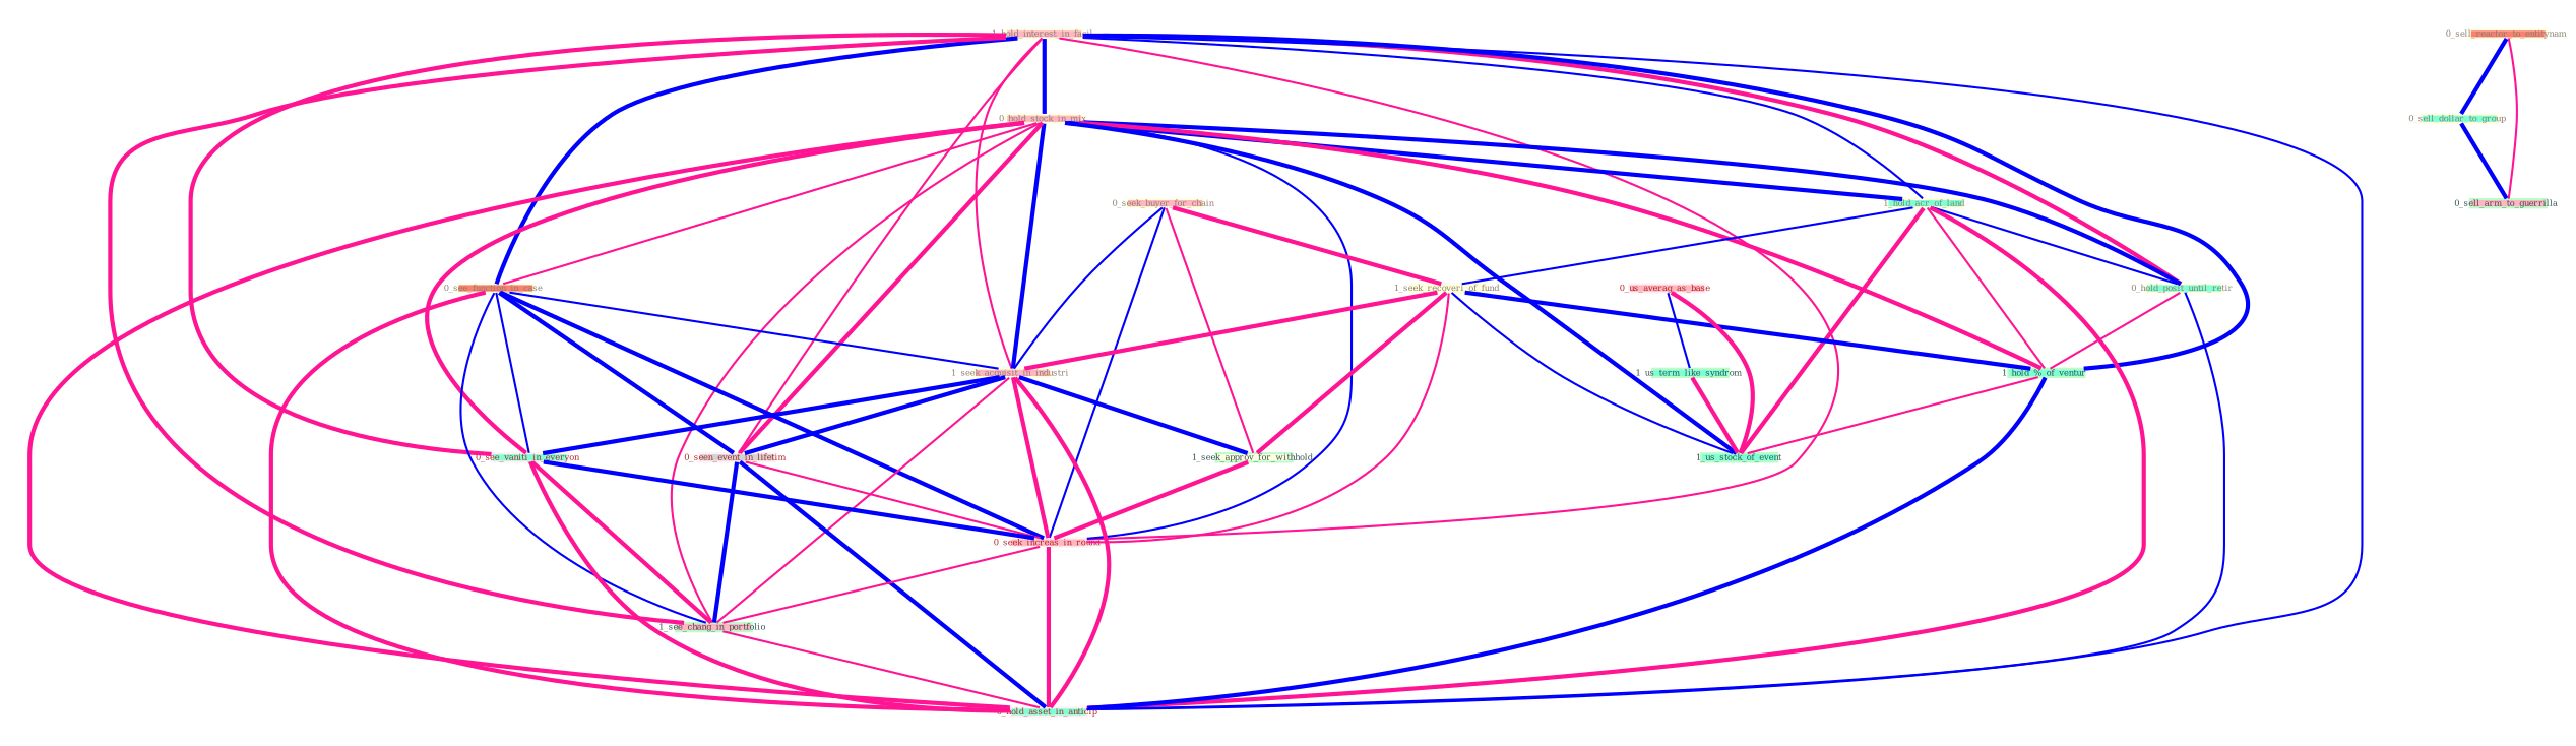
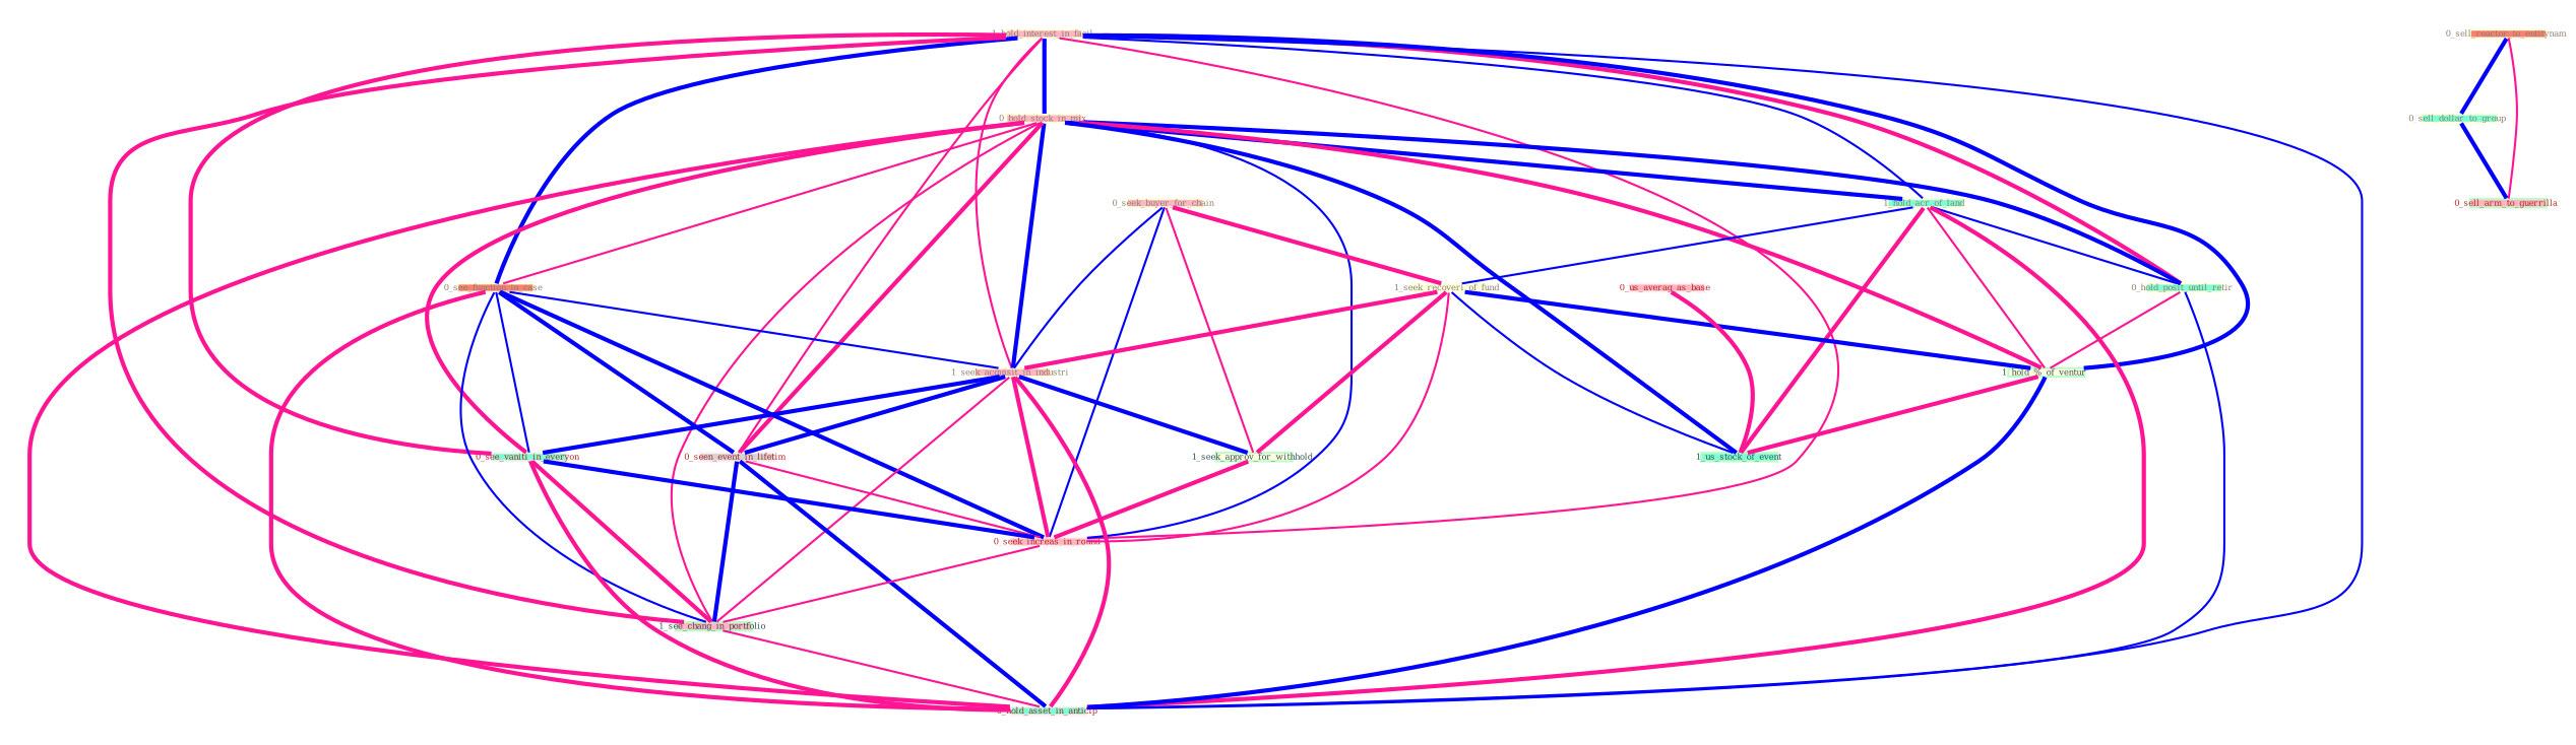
  graph {
    node [color="#ffffe0" fillcolor=lightpink fixedsize=true fontcolor="#8b7d6b" fontsize=4 shape=polygon style=filled]
    edge [color=deeppink style=bold w=1]
    "1_hold_interest_in_facil " [height=.06 width=.5]
    "0_hold_stock_in_mix " [height=.06 width=.5]
    "0_sell_reactor_to_entitynam " [fillcolor=salmon height=.06 width=.5]
    "1_hold_acr_of_land " [fillcolor=aquamarine height=.06 width=.5]
    "0_hold_posit_until_retir " [fillcolor=aquamarine height=.06 width=.5]
    "0_sell_dollar_to_group " [fillcolor=aquamarine height=.06 width=.5]
    "0_seek_buyer_for_chain " [height=.06 width=.5]
    "0_see_function_in_case " [fillcolor=salmon height=.06 width=.5]
    "1_seek_recoveri_of_fund " [fillcolor=lightyellow height=.06 width=.5]
    "1_seek_acquisit_in_industri " [height=.06 width=.5]
    "0_seen_event_in_lifetim " [color="#fff0f5" fillcolor=lightgrey fontcolor="#b22222" height=.06 width=.5]
    "0_us_averag_as_base " [color="#fff0f5" fontcolor="#b22222" height=.06 width=.5]
    "0_see_vaniti_in_everyon " [color="#fff0f5" fillcolor=aquamarine fontcolor="#b22222" height=.06 width=.5]
    "0_seek_increas_in_round " [color="#fff0f5" fontcolor="#b22222" height=.06 width=.5]
    "0_hold_asset_in_anticip " [color="#fff0f5" fillcolor=aquamarine fontcolor="#b22222" height=.06 width=.5]
-   "1_hold_%_of_ventur " [color="#BDFCC9" fillcolor=aquamarine fontcolor="#2f4f4f" height=.06 width=.5]
+   "1_hold_%_of_ventur " [color="#BDFCC9" fillcolor=lightyellow fontcolor="#2f4f4f" height=.06 width=.5]
    "1_see_chang_in_portfolio " [color="#BDFCC9" fontcolor="#2f4f4f" height=.06 width=.5]
    n18 [color="#BDFCC9" fillcolor=aquamarine fontcolor="#2f4f4f" height=.06 label="1_us_stock_of_event" width=.5]
-   "0_sell_arm_to_guerrilla " [color="#BDFCC9" fontcolor="#2f4f4f" height=.06 width=.5]
+   "0_sell_arm_to_guerrilla " [color="#BDFCC9" fontcolor="#b22222" height=.06 width=.5]
    "1_seek_approv_for_withhold " [color="#BDFCC9" fillcolor=lightyellow fontcolor="#2f4f4f" height=.06 width=.5]
-   "1_us_term_like_syndrom " [color="#BDFCC9" fillcolor=aquamarine fontcolor="#2f4f4f" height=.06 width=.5]
    subgraph sub_1 {
      "1_hold_interest_in_facil "
      "0_hold_stock_in_mix "
      "0_sell_reactor_to_entitynam "
      "1_hold_acr_of_land "
      "0_hold_posit_until_retir "
      "0_sell_dollar_to_group "
      "0_seek_buyer_for_chain "
      "0_see_function_in_case "
      "1_seek_recoveri_of_fund "
      "1_seek_acquisit_in_industri "
    }
    subgraph sub_2 {
      "0_seen_event_in_lifetim "
      "0_us_averag_as_base "
      "0_see_vaniti_in_everyon "
      "0_seek_increas_in_round "
      "0_hold_asset_in_anticip "
    }
    "1_hold_interest_in_facil " -- "0_hold_stock_in_mix " [color=blue w=2]
    "1_hold_interest_in_facil " -- "1_hold_acr_of_land " [color=blue style=solid]
    "1_hold_interest_in_facil " -- "0_hold_posit_until_retir "
    "1_hold_interest_in_facil " -- "0_see_function_in_case " [color=blue]
    "1_hold_interest_in_facil " -- "1_seek_acquisit_in_industri " [style=solid]
    "1_hold_interest_in_facil " -- "0_seen_event_in_lifetim " [style=solid]
    "1_hold_interest_in_facil " -- "0_see_vaniti_in_everyon "
    "1_hold_interest_in_facil " -- "0_seek_increas_in_round " [style=solid]
    "1_hold_interest_in_facil " -- "0_hold_asset_in_anticip " [color=blue style=solid w=2]
    "1_hold_interest_in_facil " -- "1_hold_%_of_ventur " [color=blue]
    "1_hold_interest_in_facil " -- "1_see_chang_in_portfolio "
    "0_hold_stock_in_mix " -- "1_hold_acr_of_land " [color=blue]
    "0_hold_stock_in_mix " -- "0_hold_posit_until_retir " [color=blue]
    "0_hold_stock_in_mix " -- "0_see_function_in_case " [style=solid]
    "0_hold_stock_in_mix " -- "1_seek_acquisit_in_industri " [color=blue]
    "0_hold_stock_in_mix " -- "0_seen_event_in_lifetim "
    "0_hold_stock_in_mix " -- "0_see_vaniti_in_everyon "
    "0_hold_stock_in_mix " -- "0_seek_increas_in_round " [color=blue style=solid]
    "0_hold_stock_in_mix " -- "0_hold_asset_in_anticip " [w=2]
    "0_hold_stock_in_mix " -- "1_hold_%_of_ventur "
    "0_hold_stock_in_mix " -- "1_see_chang_in_portfolio " [style=solid]
    "0_hold_stock_in_mix " -- n18 [color=blue]
    "0_sell_reactor_to_entitynam " -- "0_sell_dollar_to_group " [color=blue w=2]
    "0_sell_reactor_to_entitynam " -- "0_sell_arm_to_guerrilla " [style=solid w=2]
    "1_hold_acr_of_land " -- "0_hold_posit_until_retir " [color=blue style=solid]
    "1_hold_acr_of_land " -- "1_seek_recoveri_of_fund " [color=blue style=solid]
    "1_hold_acr_of_land " -- "0_hold_asset_in_anticip "
    "1_hold_acr_of_land " -- "1_hold_%_of_ventur " [style=solid w=2]
    "1_hold_acr_of_land " -- n18
    "0_hold_posit_until_retir " -- "0_hold_asset_in_anticip " [color=blue style=solid]
    "0_hold_posit_until_retir " -- "1_hold_%_of_ventur " [style=solid]
    "0_sell_dollar_to_group " -- "0_sell_arm_to_guerrilla " [color=blue w=2]
    "0_seek_buyer_for_chain " -- "1_seek_recoveri_of_fund "
    "0_seek_buyer_for_chain " -- "1_seek_acquisit_in_industri " [color=blue style=solid]
    "0_seek_buyer_for_chain " -- "0_seek_increas_in_round " [color=blue style=solid]
    "0_seek_buyer_for_chain " -- "1_seek_approv_for_withhold " [style=solid w=2]
    "0_see_function_in_case " -- "1_seek_acquisit_in_industri " [color=blue style=solid]
    "0_see_function_in_case " -- "0_seen_event_in_lifetim " [color=blue]
    "0_see_function_in_case " -- "0_see_vaniti_in_everyon " [color=blue style=solid w=2]
    "0_see_function_in_case " -- "0_seek_increas_in_round " [color=blue]
    "0_see_function_in_case " -- "0_hold_asset_in_anticip "
    "0_see_function_in_case " -- "1_see_chang_in_portfolio " [color=blue style=solid w=2]
    "1_seek_recoveri_of_fund " -- "1_seek_acquisit_in_industri "
    "1_seek_recoveri_of_fund " -- "0_seek_increas_in_round " [style=solid]
    "1_seek_recoveri_of_fund " -- "1_hold_%_of_ventur " [color=blue]
    "1_seek_recoveri_of_fund " -- n18 [color=blue style=solid]
    "1_seek_recoveri_of_fund " -- "1_seek_approv_for_withhold "
    "1_seek_acquisit_in_industri " -- "0_seen_event_in_lifetim " [color=blue]
    "1_seek_acquisit_in_industri " -- "0_see_vaniti_in_everyon " [color=blue]
    "1_seek_acquisit_in_industri " -- "0_seek_increas_in_round " [w=2]
    "1_seek_acquisit_in_industri " -- "0_hold_asset_in_anticip "
    "1_seek_acquisit_in_industri " -- "1_see_chang_in_portfolio " [style=solid]
    "1_seek_acquisit_in_industri " -- "1_seek_approv_for_withhold " [color=blue]
    "0_seen_event_in_lifetim " -- "0_seek_increas_in_round " [style=solid]
    "0_seen_event_in_lifetim " -- "0_hold_asset_in_anticip " [color=blue]
    "0_seen_event_in_lifetim " -- "1_see_chang_in_portfolio " [color=blue]
    "0_us_averag_as_base " -- n18
-   "0_us_averag_as_base " -- "1_us_term_like_syndrom " [color=blue style=solid]
    "0_see_vaniti_in_everyon " -- "0_seek_increas_in_round " [color=blue]
    "0_see_vaniti_in_everyon " -- "0_hold_asset_in_anticip "
    "0_see_vaniti_in_everyon " -- "1_see_chang_in_portfolio " [w=2]
-   "0_seek_increas_in_round " -- "0_hold_asset_in_anticip "
    "0_seek_increas_in_round " -- "1_see_chang_in_portfolio " [style=solid]
    "1_hold_%_of_ventur " -- "0_hold_asset_in_anticip " [color=blue]
-   "1_hold_%_of_ventur " -- n18 [style=solid]
+   "1_hold_%_of_ventur " -- n18
    "1_see_chang_in_portfolio " -- "0_hold_asset_in_anticip " [style=solid]
    "1_seek_approv_for_withhold " -- "0_seek_increas_in_round "
-   "1_us_term_like_syndrom " -- n18
  }
